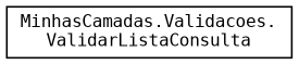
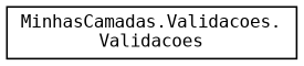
  digraph {
    rankdir=LR
    fontname="DejaVu Sans Mono"
-   n1 [color=black fillcolor=white fontname="DejaVu Sans Mono" fontsize=10 height=0.2 label="MinhasCamadas.Validacoes.\lValidarListaConsulta" shape=box style=filled width=0.4]
+   n1 [color=black fillcolor=white fontname="DejaVu Sans Mono" fontsize=10 height=0.2 label="MinhasCamadas.Validacoes.\lValidacoes" shape=box style=filled width=0.4]
  }
